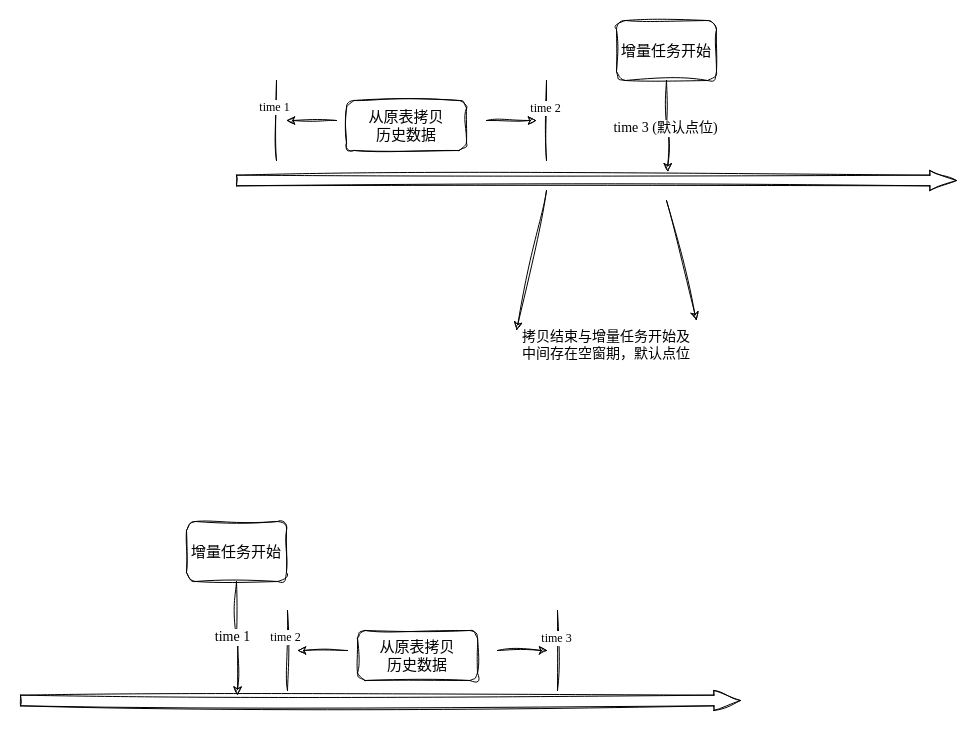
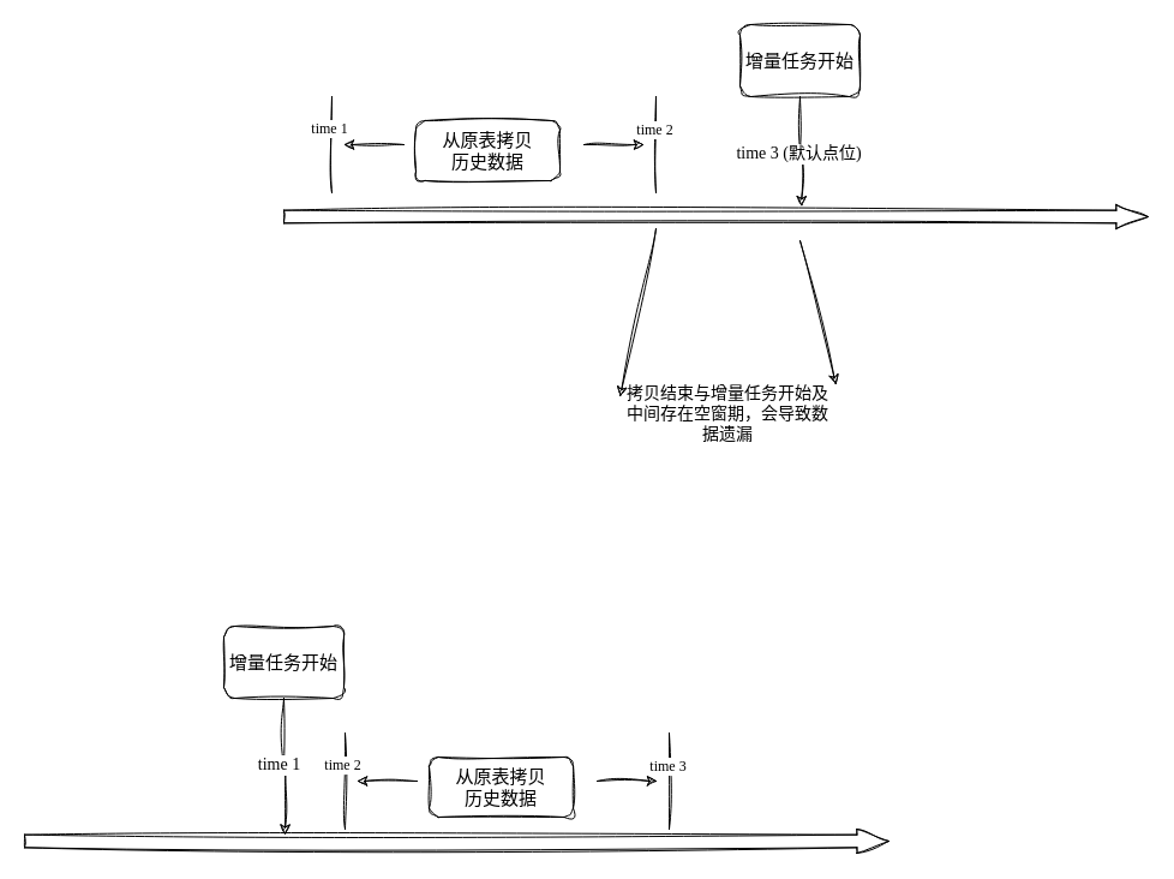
  <mxCell id="0" />
  <mxCell id="1" parent="0" />
  <mxCell id="2" value="" style="shape=singleArrow;whiteSpace=wrap;html=1;sketch=1;hachureGap=4;jiggle=2;curveFitting=1;fontFamily=Comic Sans MS;arrowWidth=0.533;arrowSize=0.037;" parent="1" vertex="1"><mxGeometry x="236" y="170" width="720" height="20" as="geometry" /></mxCell>
  <mxCell id="3" value="" style="endArrow=none;html=1;rounded=0;sketch=1;hachureGap=4;jiggle=2;curveFitting=1;fontFamily=Comic Sans MS;" parent="1" edge="1"><mxGeometry width="50" height="50" relative="1" as="geometry"><mxPoint x="546" y="160" as="sourcePoint" /><mxPoint x="546" y="80" as="targetPoint" /></mxGeometry></mxCell>
  <mxCell id="4" value="&lt;font style=&quot;font-size: 12px;&quot; face=&quot;Comic Sans MS&quot;&gt;time 2&lt;/font&gt;" style="edgeLabel;html=1;align=center;verticalAlign=middle;resizable=0;points=[];sketch=1;hachureGap=4;jiggle=2;curveFitting=1;fontFamily=Architects Daughter;fontSource=https%3A%2F%2Ffonts.googleapis.com%2Fcss%3Ffamily%3DArchitects%2BDaughter;" parent="3" vertex="1" connectable="0"><mxGeometry x="0.333" y="2" relative="1" as="geometry"><mxPoint as="offset" /></mxGeometry></mxCell>
  <mxCell id="5" value="" style="endArrow=none;html=1;rounded=0;sketch=1;hachureGap=4;jiggle=2;curveFitting=1;fontFamily=Comic Sans MS;" parent="1" edge="1"><mxGeometry width="50" height="50" relative="1" as="geometry"><mxPoint x="276" y="160" as="sourcePoint" /><mxPoint x="276" y="80" as="targetPoint" /></mxGeometry></mxCell>
  <mxCell id="6" value="&lt;font style=&quot;font-size: 12px;&quot; face=&quot;Comic Sans MS&quot;&gt;time 1&lt;/font&gt;" style="edgeLabel;html=1;align=center;verticalAlign=middle;resizable=0;points=[];sketch=1;hachureGap=4;jiggle=2;curveFitting=1;fontFamily=Architects Daughter;fontSource=https%3A%2F%2Ffonts.googleapis.com%2Fcss%3Ffamily%3DArchitects%2BDaughter;" parent="5" vertex="1" connectable="0"><mxGeometry x="0.358" y="3" relative="1" as="geometry"><mxPoint as="offset" /></mxGeometry></mxCell>
  <mxCell id="7" value="&lt;font style=&quot;font-size: 15px;&quot; face=&quot;Comic Sans MS&quot;&gt;从原表拷贝&lt;/font&gt;&lt;div&gt;&lt;font style=&quot;font-size: 15px;&quot; face=&quot;Comic Sans MS&quot;&gt;历史数据&lt;/font&gt;&lt;/div&gt;" style="rounded=1;whiteSpace=wrap;html=1;sketch=1;hachureGap=4;jiggle=2;curveFitting=1;fontFamily=Architects Daughter;fontSource=https%3A%2F%2Ffonts.googleapis.com%2Fcss%3Ffamily%3DArchitects%2BDaughter;" parent="1" vertex="1"><mxGeometry x="346" y="100" width="120" height="50" as="geometry" /></mxCell>
  <mxCell id="8" value="" style="endArrow=classic;html=1;rounded=0;sketch=1;hachureGap=4;jiggle=2;curveFitting=1;fontFamily=Architects Daughter;fontSource=https%3A%2F%2Ffonts.googleapis.com%2Fcss%3Ffamily%3DArchitects%2BDaughter;" parent="1" edge="1"><mxGeometry width="50" height="50" relative="1" as="geometry"><mxPoint x="336" y="120" as="sourcePoint" /><mxPoint x="286" y="120" as="targetPoint" /></mxGeometry></mxCell>
  <mxCell id="9" value="" style="endArrow=classic;html=1;rounded=0;sketch=1;hachureGap=4;jiggle=2;curveFitting=1;fontFamily=Architects Daughter;fontSource=https%3A%2F%2Ffonts.googleapis.com%2Fcss%3Ffamily%3DArchitects%2BDaughter;" parent="1" edge="1"><mxGeometry width="50" height="50" relative="1" as="geometry"><mxPoint x="486" y="120" as="sourcePoint" /><mxPoint x="536" y="120" as="targetPoint" /></mxGeometry></mxCell>
  <mxCell id="10" value="&lt;font style=&quot;font-size: 15px;&quot;&gt;增量任务开始&lt;/font&gt;" style="rounded=1;whiteSpace=wrap;html=1;sketch=1;hachureGap=4;jiggle=2;curveFitting=1;fontFamily=Architects Daughter;fontSource=https%3A%2F%2Ffonts.googleapis.com%2Fcss%3Ffamily%3DArchitects%2BDaughter;" parent="1" vertex="1"><mxGeometry x="616" y="20" width="100" height="60" as="geometry" /></mxCell>
  <mxCell id="11" style="edgeStyle=orthogonalEdgeStyle;rounded=0;sketch=1;hachureGap=4;jiggle=2;curveFitting=1;orthogonalLoop=1;jettySize=auto;html=1;entryX=0.599;entryY=0.067;entryDx=0;entryDy=0;entryPerimeter=0;fontFamily=Architects Daughter;fontSource=https%3A%2F%2Ffonts.googleapis.com%2Fcss%3Ffamily%3DArchitects%2BDaughter;" parent="1" source="10" target="2" edge="1"><mxGeometry relative="1" as="geometry" /></mxCell>
  <mxCell id="12" value="&lt;font style=&quot;font-size: 14px;&quot; face=&quot;Comic Sans MS&quot;&gt;time 3 (默认点位)&lt;/font&gt;" style="edgeLabel;html=1;align=center;verticalAlign=middle;resizable=0;points=[];sketch=1;hachureGap=4;jiggle=2;curveFitting=1;fontFamily=Architects Daughter;fontSource=https%3A%2F%2Ffonts.googleapis.com%2Fcss%3Ffamily%3DArchitects%2BDaughter;" parent="11" vertex="1" connectable="0"><mxGeometry x="-0.029" y="-3" relative="1" as="geometry"><mxPoint x="-2" y="-1" as="offset" /></mxGeometry></mxCell>
  <mxCell id="13" value="" style="endArrow=classic;html=1;rounded=0;sketch=1;hachureGap=4;jiggle=2;curveFitting=1;fontFamily=Architects Daughter;fontSource=https%3A%2F%2Ffonts.googleapis.com%2Fcss%3Ffamily%3DArchitects%2BDaughter;" parent="1" edge="1"><mxGeometry width="50" height="50" relative="1" as="geometry"><mxPoint x="546" y="190" as="sourcePoint" /><mxPoint x="516" y="330" as="targetPoint" /></mxGeometry></mxCell>
  <mxCell id="14" value="" style="endArrow=classic;html=1;rounded=0;sketch=1;hachureGap=4;jiggle=2;curveFitting=1;fontFamily=Architects Daughter;fontSource=https%3A%2F%2Ffonts.googleapis.com%2Fcss%3Ffamily%3DArchitects%2BDaughter;" parent="1" edge="1"><mxGeometry width="50" height="50" relative="1" as="geometry"><mxPoint x="666" y="200" as="sourcePoint" /><mxPoint x="696" y="320" as="targetPoint" /></mxGeometry></mxCell>
- <mxCell id="15" value="&lt;font style=&quot;font-size: 14px;&quot; face=&quot;Comic Sans MS&quot;&gt;拷贝结束与增量任务开始及中间存在空窗期，默认点位&lt;/font&gt;" style="text;html=1;align=center;verticalAlign=middle;whiteSpace=wrap;rounded=0;fontFamily=Architects Daughter;fontSource=https%3A%2F%2Ffonts.googleapis.com%2Fcss%3Ffamily%3DArchitects%2BDaughter;" parent="1" vertex="1"><mxGeometry x="516" y="300" width="180" height="90" as="geometry" /></mxCell>
+ <mxCell id="15" value="&lt;font style=&quot;font-size: 14px;&quot; face=&quot;Comic Sans MS&quot;&gt;拷贝结束与增量任务开始及中间存在空窗期，会导致数据遗漏&lt;/font&gt;" style="text;html=1;align=center;verticalAlign=middle;whiteSpace=wrap;rounded=0;fontFamily=Architects Daughter;fontSource=https%3A%2F%2Ffonts.googleapis.com%2Fcss%3Ffamily%3DArchitects%2BDaughter;" parent="1" vertex="1"><mxGeometry x="516" y="300" width="180" height="90" as="geometry" /></mxCell>
  <mxCell id="16" value="" style="shape=singleArrow;whiteSpace=wrap;html=1;sketch=1;hachureGap=4;jiggle=2;curveFitting=1;fontFamily=Comic Sans MS;arrowWidth=0.533;arrowSize=0.037;" parent="1" vertex="1"><mxGeometry x="20" y="690" width="720" height="20" as="geometry" /></mxCell>
  <mxCell id="17" value="" style="endArrow=none;html=1;rounded=0;sketch=1;hachureGap=4;jiggle=2;curveFitting=1;fontFamily=Comic Sans MS;" parent="1" edge="1"><mxGeometry width="50" height="50" relative="1" as="geometry"><mxPoint x="557" y="690" as="sourcePoint" /><mxPoint x="557" y="610" as="targetPoint" /></mxGeometry></mxCell>
  <mxCell id="18" value="&lt;font style=&quot;font-size: 12px;&quot; face=&quot;Comic Sans MS&quot;&gt;time 3&lt;/font&gt;" style="edgeLabel;html=1;align=center;verticalAlign=middle;resizable=0;points=[];sketch=1;hachureGap=4;jiggle=2;curveFitting=1;fontFamily=Architects Daughter;fontSource=https%3A%2F%2Ffonts.googleapis.com%2Fcss%3Ffamily%3DArchitects%2BDaughter;" parent="17" vertex="1" connectable="0"><mxGeometry x="0.333" y="2" relative="1" as="geometry"><mxPoint as="offset" /></mxGeometry></mxCell>
  <mxCell id="19" value="" style="endArrow=none;html=1;rounded=0;sketch=1;hachureGap=4;jiggle=2;curveFitting=1;fontFamily=Comic Sans MS;" parent="1" edge="1"><mxGeometry width="50" height="50" relative="1" as="geometry"><mxPoint x="287" y="690" as="sourcePoint" /><mxPoint x="287" y="610" as="targetPoint" /></mxGeometry></mxCell>
  <mxCell id="20" value="&lt;font style=&quot;font-size: 12px;&quot; face=&quot;Comic Sans MS&quot;&gt;time 2&lt;/font&gt;" style="edgeLabel;html=1;align=center;verticalAlign=middle;resizable=0;points=[];sketch=1;hachureGap=4;jiggle=2;curveFitting=1;fontFamily=Architects Daughter;fontSource=https%3A%2F%2Ffonts.googleapis.com%2Fcss%3Ffamily%3DArchitects%2BDaughter;" parent="19" vertex="1" connectable="0"><mxGeometry x="0.358" y="3" relative="1" as="geometry"><mxPoint as="offset" /></mxGeometry></mxCell>
  <mxCell id="21" value="&lt;font style=&quot;font-size: 15px;&quot; face=&quot;Comic Sans MS&quot;&gt;从原表拷贝&lt;/font&gt;&lt;div&gt;&lt;font style=&quot;font-size: 15px;&quot; face=&quot;Comic Sans MS&quot;&gt;历史数据&lt;/font&gt;&lt;/div&gt;" style="rounded=1;whiteSpace=wrap;html=1;sketch=1;hachureGap=4;jiggle=2;curveFitting=1;fontFamily=Architects Daughter;fontSource=https%3A%2F%2Ffonts.googleapis.com%2Fcss%3Ffamily%3DArchitects%2BDaughter;" parent="1" vertex="1"><mxGeometry x="357" y="630" width="120" height="50" as="geometry" /></mxCell>
  <mxCell id="22" value="" style="endArrow=classic;html=1;rounded=0;sketch=1;hachureGap=4;jiggle=2;curveFitting=1;fontFamily=Architects Daughter;fontSource=https%3A%2F%2Ffonts.googleapis.com%2Fcss%3Ffamily%3DArchitects%2BDaughter;" parent="1" edge="1"><mxGeometry width="50" height="50" relative="1" as="geometry"><mxPoint x="347" y="650" as="sourcePoint" /><mxPoint x="297" y="650" as="targetPoint" /></mxGeometry></mxCell>
  <mxCell id="23" value="" style="endArrow=classic;html=1;rounded=0;sketch=1;hachureGap=4;jiggle=2;curveFitting=1;fontFamily=Architects Daughter;fontSource=https%3A%2F%2Ffonts.googleapis.com%2Fcss%3Ffamily%3DArchitects%2BDaughter;" parent="1" edge="1"><mxGeometry width="50" height="50" relative="1" as="geometry"><mxPoint x="497" y="650" as="sourcePoint" /><mxPoint x="547" y="650" as="targetPoint" /></mxGeometry></mxCell>
  <mxCell id="24" value="&lt;font style=&quot;font-size: 15px;&quot;&gt;增量任务开始&lt;/font&gt;" style="rounded=1;whiteSpace=wrap;html=1;sketch=1;hachureGap=4;jiggle=2;curveFitting=1;fontFamily=Architects Daughter;fontSource=https%3A%2F%2Ffonts.googleapis.com%2Fcss%3Ffamily%3DArchitects%2BDaughter;" parent="1" vertex="1"><mxGeometry x="186" y="521" width="100" height="60" as="geometry" /></mxCell>
  <mxCell id="25" style="edgeStyle=orthogonalEdgeStyle;rounded=0;sketch=1;hachureGap=4;jiggle=2;curveFitting=1;orthogonalLoop=1;jettySize=auto;html=1;entryX=0.157;entryY=0.367;entryDx=0;entryDy=0;entryPerimeter=0;fontFamily=Architects Daughter;fontSource=https%3A%2F%2Ffonts.googleapis.com%2Fcss%3Ffamily%3DArchitects%2BDaughter;" parent="1" source="24" edge="1"><mxGeometry relative="1" as="geometry"><mxPoint x="237.04" y="694.68" as="targetPoint" /></mxGeometry></mxCell>
  <mxCell id="26" value="&lt;font style=&quot;font-size: 14px;&quot; face=&quot;Comic Sans MS&quot;&gt;time 1&lt;/font&gt;" style="edgeLabel;html=1;align=center;verticalAlign=middle;resizable=0;points=[];sketch=1;hachureGap=4;jiggle=2;curveFitting=1;fontFamily=Architects Daughter;fontSource=https%3A%2F%2Ffonts.googleapis.com%2Fcss%3Ffamily%3DArchitects%2BDaughter;" parent="25" vertex="1" connectable="0"><mxGeometry x="-0.029" y="-3" relative="1" as="geometry"><mxPoint x="-2" y="-1" as="offset" /></mxGeometry></mxCell>
